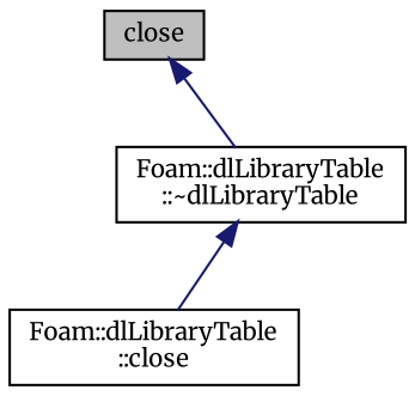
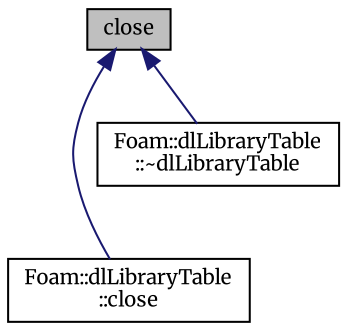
  digraph {
    fontname=Merriweather
    rankdir=TB
    node [color=black fontname=Merriweather fontsize=10 shape=record]
    edge [color=midnightblue dir=back fontname=Merriweather fontsize=10 labelfontname=FreeSans labelfontsize=10 style=solid]
    n1 [fillcolor=grey75 fontcolor=black height=0.2 label=close style=filled width=0.4]
    n2 [height=0.2 label="Foam::dlLibraryTable\l::close" width=0.4]
    n3 [height=0.2 label="Foam::dlLibraryTable\l::~dlLibraryTable" width=0.4]
-   n3 -> n2
+   n1 -> n2
    n1 -> n3
  }
